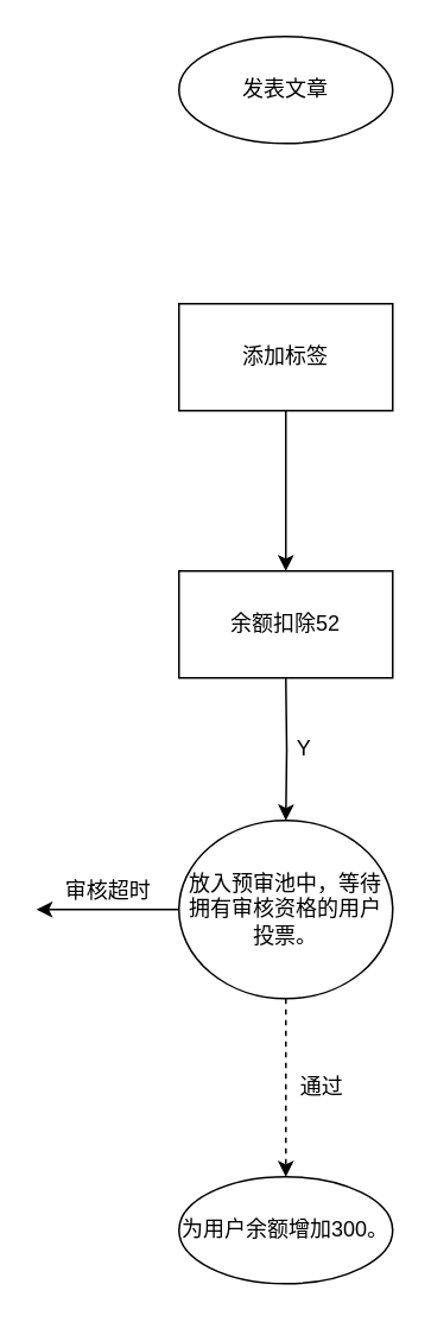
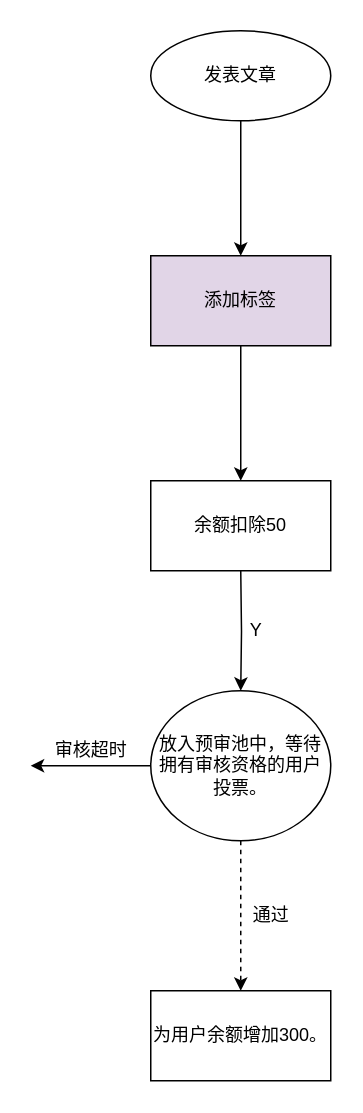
  <mxCell id="0" />
  <mxCell id="1" parent="0" />
+ <mxCell id="2" value="" style="edgeStyle=orthogonalEdgeStyle;rounded=0;orthogonalLoop=1;jettySize=auto;html=1;" edge="1" parent="1" source="3" target="13"><mxGeometry relative="1" as="geometry" /></mxCell>
  <mxCell id="3" value="发表文章" style="ellipse;whiteSpace=wrap;html=1;" parent="1" vertex="1"><mxGeometry x="100" y="20" width="120" height="60" as="geometry" /></mxCell>
  <mxCell id="4" value="" style="edgeStyle=orthogonalEdgeStyle;rounded=0;orthogonalLoop=1;jettySize=auto;html=1;" parent="1" target="7" edge="1"><mxGeometry relative="1" as="geometry"><mxPoint x="160" y="380" as="sourcePoint" /></mxGeometry></mxCell>
  <mxCell id="5" value="" style="edgeStyle=orthogonalEdgeStyle;rounded=0;orthogonalLoop=1;jettySize=auto;html=1;" parent="1" source="7" edge="1"><mxGeometry relative="1" as="geometry"><mxPoint x="20" y="510" as="targetPoint" /></mxGeometry></mxCell>
  <mxCell id="6" value="" style="edgeStyle=orthogonalEdgeStyle;rounded=0;orthogonalLoop=1;jettySize=auto;html=1;dashed=1;" parent="1" source="7" target="10" edge="1"><mxGeometry relative="1" as="geometry" /></mxCell>
  <mxCell id="7" value="放入预审池中，等待拥有审核资格的用户投票。" style="ellipse;whiteSpace=wrap;html=1;" parent="1" vertex="1"><mxGeometry x="100" y="460" width="120" height="100" as="geometry" /></mxCell>
  <mxCell id="8" value="Y" style="text;html=1;align=center;verticalAlign=middle;resizable=0;points=[];autosize=1;" parent="1" vertex="1"><mxGeometry x="160" y="410" width="20" height="20" as="geometry" /></mxCell>
  <mxCell id="9" value="审核超时" style="text;html=1;align=center;verticalAlign=middle;resizable=0;points=[];autosize=1;" parent="1" vertex="1"><mxGeometry x="30" y="490" width="60" height="20" as="geometry" /></mxCell>
- <mxCell id="10" value="为用户余额增加300。" style="ellipse;whiteSpace=wrap;html=1;" parent="1" vertex="1"><mxGeometry x="100" y="660" width="120" height="60" as="geometry" /></mxCell>
+ <mxCell id="10" value="为用户余额增加300。" style="whiteSpace=wrap;html=1;" parent="1" vertex="1"><mxGeometry x="100" y="660" width="120" height="60" as="geometry" /></mxCell>
  <mxCell id="11" value="通过" style="text;html=1;align=center;verticalAlign=middle;resizable=0;points=[];autosize=1;" parent="1" vertex="1"><mxGeometry x="160" y="600" width="40" height="20" as="geometry" /></mxCell>
  <mxCell id="12" value="" style="edgeStyle=orthogonalEdgeStyle;rounded=0;orthogonalLoop=1;jettySize=auto;html=1;" edge="1" parent="1" source="13"><mxGeometry relative="1" as="geometry"><mxPoint x="160" y="320" as="targetPoint" /></mxGeometry></mxCell>
- <mxCell id="13" value="添加标签" style="whiteSpace=wrap;html=1;" vertex="1" parent="1"><mxGeometry x="100" y="170" width="120" height="60" as="geometry" /></mxCell>
- <mxCell id="14" value="余额扣除52" style="whiteSpace=wrap;html=1;" vertex="1" parent="1"><mxGeometry x="100" y="320" width="120" height="60" as="geometry" /></mxCell>
+ <mxCell id="13" value="添加标签" style="whiteSpace=wrap;html=1;fillColor=#e1d5e7;" vertex="1" parent="1"><mxGeometry x="100" y="170" width="120" height="60" as="geometry" /></mxCell>
+ <mxCell id="14" value="余额扣除50" style="whiteSpace=wrap;html=1;" vertex="1" parent="1"><mxGeometry x="100" y="320" width="120" height="60" as="geometry" /></mxCell>
